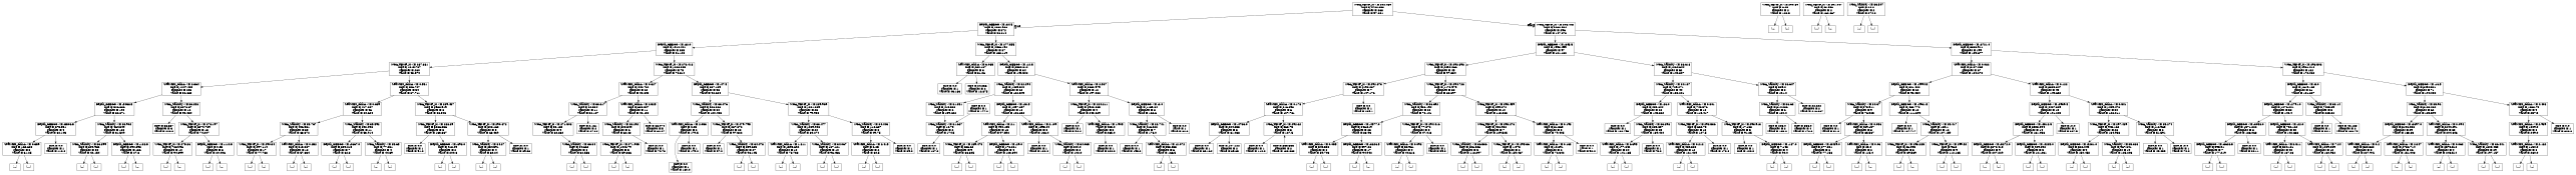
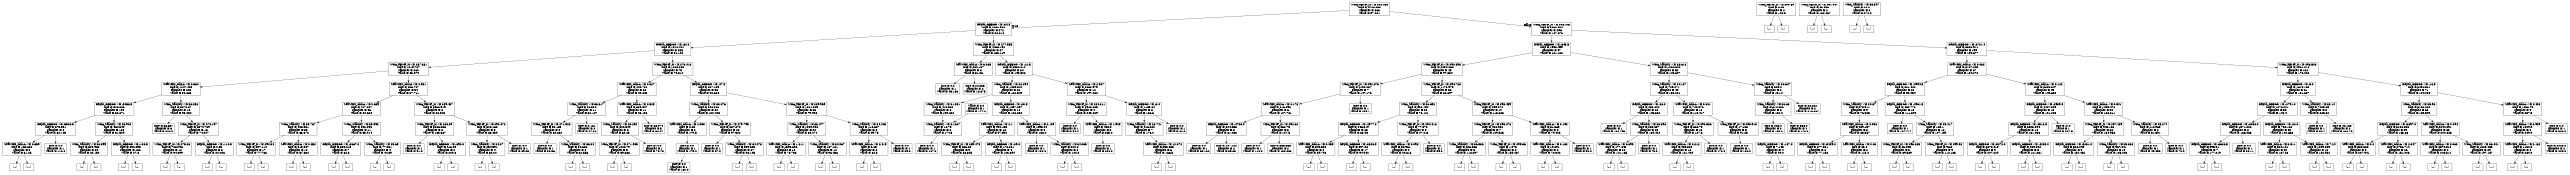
  digraph {
    node [shape=box]
    n1 [label="WOA_TEMP_K <= 292.469\nmse = 4708.653\nsamples = 668\nvalue = 97.801"]
    n2 [label="Depth_GEBCO <= -34.5\nmse = 2380.906\nsamples = 372\nvalue = 58.814"]
    n3 [label="WOA_TEMP_K <= 296.442\nmse = 3238.504\nsamples = 296\nvalue = 147.878"]
    n4 [label="Depth_GEBCO <= -82.0\nmse = 1510.441\nsamples = 335\nvalue = 51.106"]
    n5 [label="WOA_TEMP_K <= 277.555\nmse = 4436.192\nsamples = 37\nvalue = 138.119"]
    n6 [label="Depth_GEBCO <= -845.5\nmse = 1993.499\nsamples = 97\nvalue = 121.162"]
    n7 [label="Depth_GEBCO <= -3721.0\nmse = 3333.911\nsamples = 199\nvalue = 159.677"]
    n8 [label="WOA_TEMP_K <= 287.881\nmse = 1315.787\nsamples = 260\nvalue = 43.574"]
    n9 [label="WOA_TEMP_K <= 273.418\nmse = 1268.385\nsamples = 75\nvalue = 78.314"]
    n10 [label="SeaWIFs_ChlrA <= 6.065\nmse = 230.167\nsamples = 3\nvalue = 31.06"]
    n11 [label="Depth_GEBCO <= -12.5\nmse = 3534.612\nsamples = 34\nvalue = 149.508"]
    n12 [label="SeaWIFs_ChlrA <= 2.364\nmse = 1247.405\nsamples = 206\nvalue = 36.688"]
    n13 [label="SeaWIFs_ChlrA <= 0.551\nmse = 806.727\nsamples = 54\nvalue = 67.711"]
    n14 [label="SeaWIFs_ChlrA <= 0.627\nmse = 440.782\nsamples = 22\nvalue = 40.643"]
    n15 [label="Depth_GEBCO <= -47.5\nmse = 837.139\nsamples = 53\nvalue = 92.664"]
    n16 [label="Depth_GEBCO <= -5438.5\nmse = 526.686\nsamples = 190\nvalue = 32.671"]
    n17 [label="WOA_Salinity <= 33.258\nmse = 8076.37\nsamples = 16\nvalue = 95.034"]
    n18 [label="SeaWIFs_ChlrA <= 0.369\nmse = 417.007\nsamples = 46\nvalue = 64.624"]
    n19 [label="WOA_TEMP_K <= 289.437\nmse = 2938.919\nsamples = 8\nvalue = 88.546"]
    n20 [label="Depth_GEBCO <= -5506.5\nmse = 675.551\nsamples = 4\nvalue = 82.143"]
    n21 [label="WOA_Salinity <= 33.902\nmse = 464.349\nsamples = 186\nvalue = 31.509"]
    n22 [label="mse = 66.667\nsamples = 3\nvalue = 220.0"]
    n23 [label="WOA_TEMP_K <= 278.197\nmse = 6374.789\nsamples = 13\nvalue = 74.207"]
    n24 [label="SeaWIFs_ChlrA <= 0.359\nmse = 163.688\nsamples = 3\nvalue = 61.25"]
    n25 [label="mse = 0.0\nsamples = 1\nvalue = 110.0"]
    n26 [label="WOA_Salinity <= 33.899\nmse = 809.986\nsamples = 50\nvalue = 42.154"]
    n27 [label="Depth_GEBCO <= -138.5\nmse = 290.693\nsamples = 136\nvalue = 27.8"]
    n28 [label="(...)"]
    n29 [label="(...)"]
    n30 [label="(...)"]
    n31 [label="(...)"]
    n32 [label="(...)"]
    n33 [label="(...)"]
    n34 [label="WOA_TEMP_K <= 275.86\nmse = 7284.96\nsamples = 10\nvalue = 94.899"]
    n35 [label="Depth_GEBCO <= -114.5\nmse = 0.53\nsamples = 3\nvalue = 20.406"]
    n36 [label="(...)"]
    n37 [label="(...)"]
    n38 [label="(...)"]
    n39 [label="(...)"]
    n40 [label="WOA_Salinity <= 35.767\nmse = 406.531\nsamples = 35\nvalue = 68.372"]
    n41 [label="WOA_Salinity <= 35.592\nmse = 292.098\nsamples = 11\nvalue = 53.914"]
    n42 [label="WOA_TEMP_K <= 288.89\nmse = 3266.836\nsamples = 3\nvalue = 163.867"]
    n43 [label="WOA_TEMP_K <= 290.672\nmse = 308.168\nsamples = 5\nvalue = 63.439"]
    n44 [label="WOA_TEMP_K <= 290.34\nmse = 297.114\nsamples = 17\nvalue = 77.768"]
    n45 [label="SeaWIFs_ChlrA <= 0.252\nmse = 315.387\nsamples = 18\nvalue = 57.634"]
    n46 [label="Depth_GEBCO <= -2667.0\nmse = 339.215\nsamples = 7\nvalue = 62.3"]
    n47 [label="WOA_Salinity <= 35.65\nmse = 77.831\nsamples = 4\nvalue = 44.69"]
    n48 [label="(...)"]
    n49 [label="(...)"]
    n50 [label="(...)"]
    n51 [label="(...)"]
    n52 [label="(...)"]
    n53 [label="(...)"]
    n54 [label="(...)"]
    n55 [label="(...)"]
    n56 [label="mse = 0.0\nsamples = 1\nvalue = 91.0"]
    n57 [label="Depth_GEBCO <= -698.0\nmse = 918.09\nsamples = 2\nvalue = 200.3"]
    n58 [label="WOA_Salinity <= 34.27\nmse = 254.591\nsamples = 4\nvalue = 60.24"]
    n59 [label="mse = -0.0\nsamples = 1\nvalue = 89.03"]
    n60 [label="(...)"]
    n61 [label="(...)"]
    n62 [label="(...)"]
    n63 [label="(...)"]
    n64 [label="WOA_Salinity <= 33.617\nmse = 32.534\nsamples = 11\nvalue = 32.127"]
    n65 [label="SeaWIFs_ChlrA <= 2.525\nmse = 680.547\nsamples = 11\nvalue = 48.158"]
    n66 [label="WOA_Salinity <= 33.476\nmse = 526.366\nsamples = 30\nvalue = 100.483"]
    n67 [label="WOA_TEMP_K <= 289.969\nmse = 1081.369\nsamples = 23\nvalue = 79.958"]
    n68 [label="WOA_TEMP_K <= 271.508\nmse = 33.138\nsamples = 9\nvalue = 32.864"]
    n69 [label="mse = 2.161\nsamples = 2\nvalue = 27.34"]
    n70 [label="WOA_Salinity <= 33.292\nmse = 800.349\nsamples = 6\nvalue = 62.28"]
    n71 [label="mse = 68.974\nsamples = 5\nvalue = 32.27"]
+   n72 [label="mse = 0.0\nsamples = 1\nvalue = 36.56"]
    n73 [label="WOA_Salinity <= 33.34\nmse = 34.666\nsamples = 8\nvalue = 32.556"]
    n74 [label="(...)"]
    n75 [label="(...)"]
    n76 [label="WOA_TEMP_K <= 271.945\nmse = 1002.79\nsamples = 5\nvalue = 59.866"]
    n77 [label="mse = -0.0\nsamples = 1\nvalue = 70.73"]
    n78 [label="(...)"]
    n79 [label="(...)"]
    n80 [label="SeaWIFs_ChlrA <= 2.053\nmse = 0.25\nsamples = 2\nvalue = 179.5"]
    n81 [label="WOA_TEMP_K <= 279.795\nmse = 287.672\nsamples = 28\nvalue = 97.322"]
    n82 [label="WOA_Salinity <= 33.477\nmse = 1069.908\nsamples = 20\nvalue = 84.274"]
    n83 [label="WOA_Salinity <= 34.443\nmse = 118.687\nsamples = 3\nvalue = 49.75"]
    n84 [label="mse = 0.0\nsamples = 1\nvalue = 180.0"]
    n85 [label="mse = 0.0\nsamples = 1\nvalue = 179.0"]
    n86 [label="mse = 0.0\nsamples = 1\nvalue = 57.0"]
    n87 [label="WOA_Salinity <= 34.478\nmse = 259.685\nsamples = 27\nvalue = 98.145"]
    n88 [label="(...)"]
    n89 [label="(...)"]
    n90 [label="SeaWIFs_ChlrA <= 1.811\nmse = 1595.692\nsamples = 10\nvalue = 73.733"]
    n91 [label="WOA_Salinity <= 34.067\nmse = 187.121\nsamples = 10\nvalue = 96.436"]
    n92 [label="SeaWIFs_ChlrA <= 2.415\nmse = 6.25\nsamples = 2\nvalue = 60.5"]
    n93 [label="mse = 0.0\nsamples = 1\nvalue = 39.0"]
    n94 [label="(...)"]
    n95 [label="(...)"]
    n96 [label="(...)"]
    n97 [label="(...)"]
    n98 [label="(...)"]
    n99 [label="(...)"]
    n100 [label="mse = 0.0\nsamples = 1\nvalue = 43.183"]
    n101 [label="mse = 24.256\nsamples = 2\nvalue = 12.875"]
    n102 [label="WOA_Salinity <= 32.294\nmse = 1469.544\nsamples = 22\nvalue = 122.549"]
    n103 [label="SeaWIFs_ChlrA <= 2.567\nmse = 3632.979\nsamples = 12\nvalue = 197.082"]
    n104 [label="WOA_Salinity <= 31.351\nmse = 415.506\nsamples = 6\nvalue = 159.222"]
    n105 [label="Depth_GEBCO <= -23.5\nmse = 1097.857\nsamples = 16\nvalue = 106.832"]
    n106 [label="WOA_TEMP_K <= 284.211\nmse = 3928.085\nsamples = 4\nvalue = 240.629"]
    n107 [label="Depth_GEBCO <= -3.0\nmse = 1169.84\nsamples = 8\nvalue = 166.6"]
    n108 [label="WOA_Salinity <= 31.667\nmse = 18.75\nsamples = 2\nvalue = 174.5"]
    n109 [label="SeaWIFs_ChlrA <= 2.1\nmse = 490.155\nsamples = 13\nvalue = 97.592"]
    n110 [label="SeaWIFs_ChlrA <= 2.109\nmse = 1895.04\nsamples = 3\nvalue = 136.4"]
    n111 [label="mse = 0.0\nsamples = 1\nvalue = 167.0"]
    n112 [label="WOA_TEMP_K <= 290.89\nmse = 6.25\nsamples = 2\nvalue = 123.5"]
    n113 [label="(...)"]
    n114 [label="(...)"]
    n115 [label="WOA_TEMP_K <= 291.047\nmse = 43.556\nsamples = 2\nvalue = 162.667"]
    n116 [label="(...)"]
    n117 [label="(...)"]
-   n118 [label="mse = 0.0\nsamples = 1\nvalue = 177.0"]
+   n118 [label="value = 0.0\nsamples = 1\nvalue = 177.0"]
    n119 [label="WOA_TEMP_K <= 289.473\nmse = 286.66\nsamples = 9\nvalue = 88.825"]
    n120 [label="Depth_GEBCO <= -29.0\nmse = 178.281\nsamples = 4\nvalue = 123.894"]
    n121 [label="mse = 0.0\nsamples = 1\nvalue = 188.0"]
    n122 [label="WOA_Salinity <= 34.035\nmse = 200.0\nsamples = 2\nvalue = 102.0"]
    n123 [label="(...)"]
    n124 [label="(...)"]
    n125 [label="(...)"]
    n126 [label="(...)"]
    n127 [label="(...)"]
    n128 [label="(...)"]
    n129 [label="mse = 0.0\nsamples = 1\nvalue = 94.4"]
-   n130 [label="SeaWIFs_ChlrA <= 1.905\nvalue = 425.0\nsamples = 3\nvalue = 265.0"]
+   n130 [label="SeaWIFs_ChlrA <= 1.905\nmse = 425.0\nsamples = 3\nvalue = 265.0"]
    n131 [label="WOA_Salinity <= 28.741\nmse = 416.222\nsamples = 7\nvalue = 176.0"]
-   n132 [label="mse = 0.0\nvalue = 1\nvalue = 82.0"]
+   n132 [label="mse = 0.0\nsamples = 1\nvalue = 82.0"]
    n133 [label="mse = 0.0\nsamples = 1\nvalue = 220.0"]
    n134 [label="WOA_Salinity <= 33.547\nmse = 24.0\nsamples = 2\nvalue = 274.0"]
    n135 [label="(...)"]
    n136 [label="(...)"]
-   n137 [label="mse = 0.0\nsamples = 1\nvalue = 195.0"]
    n138 [label="SeaWIFs_ChlrA <= 12.072\nmse = 353.583\nsamples = 6\nvalue = 166.5"]
    n139 [label="(...)"]
    n140 [label="(...)"]
    n141 [label="WOA_TEMP_K <= 292.898\nmse = 2094.066\nsamples = 45\nvalue = 97.834"]
    n142 [label="WOA_Salinity <= 36.618\nmse = 1064.644\nsamples = 52\nvalue = 140.807"]
    n143 [label="SeaWIFs_ChlrA <= 0.082\nmse = 3137.065\nsamples = 67\nvalue = 134.272"]
    n144 [label="WOA_TEMP_K <= 298.503\nmse = 2961.018\nsamples = 132\nvalue = 172.082"]
    n145 [label="WOA_TEMP_K <= 292.873\nmse = 4193.237\nsamples = 7\nvalue = 147.176"]
    n146 [label="WOA_TEMP_K <= 294.728\nmse = 1170.979\nsamples = 38\nvalue = 88.697"]
    n147 [label="WOA_Salinity <= 34.137\nmse = 709.271\nsamples = 44\nvalue = 133.201"]
    n148 [label="WOA_Salinity <= 36.647\nmse = 509.0\nsamples = 8\nvalue = 191.0"]
    n149 [label="SeaWIFs_ChlrA <= 0.178\nmse = 816.898\nsamples = 6\nvalue = 107.781"]
    n150 [label="mse = 0.0\nsamples = 1\nvalue = 239.1"]
    n151 [label="WOA_Salinity <= 36.692\nmse = 906.194\nsamples = 28\nvalue = 78.101"]
    n152 [label="WOA_TEMP_K <= 295.459\nmse = 899.872\nsamples = 10\nvalue = 113.863"]
    n153 [label="Depth_GEBCO <= -4733.0\nmse = 204.653\nsamples = 3\nvalue = 81.488"]
    n154 [label="WOA_TEMP_K <= 292.62\nmse = 368.75\nsamples = 3\nvalue = 127.5"]
    n155 [label="mse = 0.0\nsamples = 1\nvalue = 65.164"]
    n156 [label="mse = 107.122\nsamples = 2\nvalue = 89.65"]
    n157 [label="mse = 0.0\nsamples = 1\nvalue = 110.0"]
    n158 [label="mse = 355.556\nsamples = 2\nvalue = 133.333"]
    n159 [label="Depth_GEBCO <= -4577.0\nmse = 846.319\nsamples = 23\nvalue = 83.93"]
    n160 [label="WOA_TEMP_K <= 294.416\nmse = 77.872\nsamples = 5\nvalue = 47.013"]
    n161 [label="WOA_TEMP_K <= 295.276\nmse = 486.932\nsamples = 7\nvalue = 129.525"]
    n162 [label="SeaWIFs_ChlrA <= 0.198\nmse = 81.365\nsamples = 3\nvalue = 79.405"]
    n163 [label="SeaWIFs_ChlrA <= 0.055\nmse = 540.536\nsamples = 6\nvalue = 59.703"]
    n164 [label="Depth_GEBCO <= -3826.5\nmse = 597.26\nsamples = 17\nvalue = 94.942"]
    n165 [label="SeaWIFs_ChlrA <= 0.098\nmse = 58.961\nsamples = 4\nvalue = 44.616"]
    n166 [label="mse = 0.0\nsamples = 1\nvalue = 59.0"]
    n167 [label="(...)"]
    n168 [label="(...)"]
    n169 [label="(...)"]
    n170 [label="(...)"]
    n171 [label="(...)"]
    n172 [label="(...)"]
    n173 [label="WOA_Salinity <= 36.536\nmse = 206.526\nsamples = 5\nvalue = 118.297"]
    n174 [label="WOA_TEMP_K <= 295.36\nmse = 1.973\nsamples = 2\nvalue = 159.467"]
    n175 [label="SeaWIFs_ChlrA <= 0.133\nmse = 10.891\nsamples = 2\nvalue = 72.342"]
-   n176 [label="mse = 0.0\nvalue = 1\nvalue = 90.0"]
+   n176 [label="mse = 0.0\nsamples = 1\nvalue = 90.0"]
    n177 [label="(...)"]
    n178 [label="(...)"]
    n179 [label="(...)"]
    n180 [label="(...)"]
    n181 [label="(...)"]
    n182 [label="(...)"]
    n183 [label="Depth_GEBCO <= -86.0\nmse = 405.644\nsamples = 26\nvalue = 143.364"]
    n184 [label="SeaWIFs_ChlrA <= 0.301\nmse = 743.576\nsamples = 18\nvalue = 115.417"]
    n185 [label="WOA_Salinity <= 36.63\nmse = 314.286\nsamples = 6\nvalue = 180.0"]
    n186 [label="mse = 22.222\nsamples = 2\nvalue = 216.667"]
    n187 [label="mse = 0.0\nsamples = 1\nvalue = 180.795"]
    n188 [label="WOA_Salinity <= 33.898\nmse = 285.337\nsamples = 25\nvalue = 139.424"]
    n189 [label="WOA_TEMP_K <= 293.536\nmse = 668.75\nsamples = 13\nvalue = 127.5"]
    n190 [label="WOA_TEMP_K <= 293.913\nmse = 17.188\nsamples = 5\nvalue = 91.25"]
    n191 [label="SeaWIFs_ChlrA <= 6.695\nmse = 177.842\nsamples = 24\nvalue = 141.165"]
    n192 [label="mse = 0.0\nsamples = 1\nvalue = 75.0"]
    n193 [label="(...)"]
    n194 [label="(...)"]
    n195 [label="SeaWIFs_ChlrA <= 0.212\nmse = 469.388\nsamples = 12\nvalue = 121.429"]
    n196 [label="mse = 0.0\nsamples = 1\nvalue = 170.0"]
-   n197 [label="mse = 0.0\nsamples = 1\nmse = 100.0"]
+   n197 [label="mse = 0.0\nsamples = 1\nvalue = 100.0"]
    n198 [label="Depth_GEBCO <= -187.0\nmse = 7.143\nsamples = 4\nvalue = 90.0"]
    n199 [label="(...)"]
    n200 [label="(...)"]
    n201 [label="(...)"]
    n202 [label="(...)"]
    n203 [label="mse = 225.0\nsamples = 2\nvalue = 185.0"]
    n204 [label="mse = 336.0\nsamples = 4\nvalue = 178.0"]
    n205 [label="Depth_GEBCO <= -4994.5\nmse = 801.402\nsamples = 22\nvalue = 98.054"]
    n206 [label="SeaWIFs_ChlrA <= 0.122\nmse = 3335.347\nsamples = 45\nvalue = 149.652"]
    n207 [label="Depth_GEBCO <= -5.0\nmse = 1619.165\nsamples = 61\nvalue = 151.887"]
    n208 [label="Depth_GEBCO <= -16.5\nmse = 3494.521\nsamples = 71\nvalue = 194.058"]
    n209 [label="WOA_Salinity <= 34.37\nmse = 575.911\nsamples = 9\nvalue = 76.925"]
    n210 [label="Depth_GEBCO <= -4931.5\nmse = 483.778\nsamples = 13\nvalue = 111.399"]
    n211 [label="Depth_GEBCO <= -3939.5\nmse = 4407.309\nsamples = 15\nvalue = 191.203"]
    n212 [label="SeaWIFs_ChlrA <= 0.541\nmse = 1409.476\nsamples = 30\nvalue = 128.011"]
-   n213 [label="mse = 0.0\nsamples = 1\nvalue = 51.0"]
    n214 [label="SeaWIFs_ChlrA <= 0.056\nmse = 469.157\nsamples = 8\nvalue = 85.567"]
    n215 [label="mse = 0.0\nsamples = 1\nvalue = 187.717"]
    n216 [label="WOA_Salinity <= 35.417\nmse = 169.1\nsamples = 12\nvalue = 107.159"]
    n217 [label="Depth_GEBCO <= -5439.0\nmse = 277.831\nsamples = 6\nvalue = 77.158"]
    n218 [label="SeaWIFs_ChlrA <= 0.06\nmse = 25.0\nsamples = 2\nvalue = 115.0"]
    n219 [label="(...)"]
    n220 [label="(...)"]
    n221 [label="(...)"]
    n222 [label="(...)"]
    n223 [label="WOA_TEMP_K <= 298.885\nmse = 26.095\nsamples = 3\nvalue = 89.569"]
    n224 [label="WOA_TEMP_K <= 299.52\nmse = 96.3\nsamples = 9\nvalue = 112.185"]
    n225 [label="(...)"]
    n226 [label="(...)"]
    n227 [label="(...)"]
    n228 [label="(...)"]
    n229 [label="Depth_GEBCO <= -4518.5\nmse = 3503.394\nsamples = 14\nvalue = 181.056"]
-   n230 [label="mse = -0.0\nsamples = 1\nvalue = 307.9"]
+   n230 [label="mse = -0.0\nvalue = 1\nvalue = 307.9"]
    n231 [label="WOA_TEMP_K <= 297.489\nmse = 948.166\nsamples = 28\nvalue = 134.958"]
    n232 [label="WOA_Salinity <= 35.274\nmse = 112.965\nsamples = 2\nvalue = 51.591"]
    n233 [label="Depth_GEBCO <= -5272.0\nmse = 2378.415\nsamples = 9\nvalue = 207.229"]
    n234 [label="Depth_GEBCO <= -4235.0\nmse = 929.892\nsamples = 5\nvalue = 121.231"]
    n235 [label="(...)"]
    n236 [label="(...)"]
    n237 [label="(...)"]
    n238 [label="(...)"]
    n239 [label="Depth_GEBCO <= -5231.0\nmse = 526.045\nsamples = 9\nvalue = 150.452"]
    n240 [label="WOA_Salinity <= 35.386\nmse = 967.641\nsamples = 19\nvalue = 125.203"]
    n241 [label="mse = 0.0\nsamples = 1\nvalue = 45.455"]
    n242 [label="mse = -0.0\nsamples = 1\nvalue = 70.0"]
    n243 [label="(...)"]
    n244 [label="(...)"]
    n245 [label="(...)"]
    n246 [label="(...)"]
    n247 [label="Depth_GEBCO <= -2791.0\nmse = 1076.221\nsamples = 58\nvalue = 148.4"]
    n248 [label="WOA_Salinity <= 33.14\nmse = 7405.69\nsamples = 3\nvalue = 225.82"]
    n249 [label="WOA_Salinity <= 35.96\nmse = 3103.082\nsamples = 62\nvalue = 185.599"]
    n250 [label="SeaWIFs_ChlrA <= 4.408\nmse = 1868.75\nsamples = 9\nvalue = 257.5"]
    n251 [label="Depth_GEBCO <= -3058.0\nmse = 1571.222\nsamples = 8\nvalue = 186.068"]
    n252 [label="Depth_GEBCO <= -22.0\nmse = 752.122\nsamples = 50\nvalue = 142.668"]
    n253 [label="mse = 0.0\nsamples = 1\nvalue = 54.1"]
    n254 [label="mse = 42.188\nsamples = 2\nvalue = 268.75"]
    n255 [label="Depth_GEBCO <= -3626.5\nmse = 595.91\nsamples = 7\nvalue = 177.219"]
    n256 [label="mse = 0.0\nsamples = 1\nvalue = 301.1"]
    n257 [label="SeaWIFs_ChlrA <= 3.511\nmse = 524.181\nsamples = 40\nvalue = 137.26"]
    n258 [label="SeaWIFs_ChlrA <= 7.24\nmse = 1089.569\nsamples = 10\nvalue = 160.952"]
    n259 [label="(...)"]
    n260 [label="(...)"]
    n261 [label="(...)"]
    n262 [label="(...)"]
    n263 [label="(...)"]
    n264 [label="(...)"]
    n265 [label="Depth_GEBCO <= -3697.0\nmse = 3196.038\nsamples = 29\nvalue = 163.83"]
    n266 [label="SeaWIFs_ChlrA <= 0.094\nmse = 2244.291\nsamples = 33\nvalue = 204.646"]
    n267 [label="SeaWIFs_ChlrA <= 2.989\nmse = 1809.0\nsamples = 8\nvalue = 249.0"]
    n268 [label="mse = 0.0\nsamples = 1\nvalue = 300.0"]
    n269 [label="SeaWIFs_ChlrA <= 0.2\nmse = 580.388\nsamples = 3\nvalue = 227.941"]
    n270 [label="SeaWIFs_ChlrA <= 2.347\nmse = 2732.714\nsamples = 26\nvalue = 151.008"]
    n271 [label="SeaWIFs_ChlrA <= 0.063\nmse = 2573.518\nsamples = 4\nvalue = 248.514"]
    n272 [label="WOA_Salinity <= 36.441\nmse = 1803.433\nsamples = 29\nvalue = 197.157"]
    n273 [label="(...)"]
    n274 [label="(...)"]
    n275 [label="(...)"]
    n276 [label="(...)"]
    n277 [label="(...)"]
    n278 [label="(...)"]
    n279 [label="(...)"]
    n280 [label="(...)"]
    n281 [label="SeaWIFs_ChlrA <= 2.182\nmse = 1150.0\nsamples = 6\nvalue = 260.0"]
+   n282 [label="mse = 2025.0\nsamples = 2\nvalue = 205.0"]
    n283 [label="(...)"]
    n284 [label="(...)"]
    n1 -> n2 [headlabel=True labelangle=45 labeldistance=2.5]
    n1 -> n3 [headlabel=False labelangle=-45 labeldistance=2.5]
    n2 -> n4
    n2 -> n5
    n3 -> n6
    n3 -> n7
    n4 -> n8
    n4 -> n9
    n5 -> n10
    n5 -> n11
    n6 -> n141
    n6 -> n142
    n7 -> n143
    n7 -> n144
    n8 -> n12
    n8 -> n13
    n9 -> n14
    n9 -> n15
    n10 -> n100
    n10 -> n101
    n11 -> n102
    n11 -> n103
    n12 -> n16
    n12 -> n17
    n13 -> n18
    n13 -> n19
    n14 -> n64
    n14 -> n65
    n15 -> n66
    n15 -> n67
    n16 -> n20
    n16 -> n21
    n17 -> n22
    n17 -> n23
    n18 -> n40
    n18 -> n41
    n19 -> n42
    n19 -> n43
    n20 -> n24
    n20 -> n25
    n21 -> n26
    n21 -> n27
    n23 -> n34
    n23 -> n35
    n24 -> n28
    n24 -> n29
    n26 -> n30
    n26 -> n31
    n27 -> n32
    n27 -> n33
    n34 -> n36
    n34 -> n37
    n35 -> n38
    n35 -> n39
    n40 -> n44
    n40 -> n45
    n41 -> n46
    n41 -> n47
    n42 -> n56
    n42 -> n57
    n43 -> n58
    n43 -> n59
    n44 -> n48
    n44 -> n49
    n45 -> n50
    n45 -> n51
    n46 -> n52
    n46 -> n53
    n47 -> n54
    n47 -> n55
    n57 -> n60
    n57 -> n61
    n58 -> n62
    n58 -> n63
    n64 -> n68
    n64 -> n69
    n65 -> n70
    n65 -> n71
    n66 -> n80
    n66 -> n81
    n67 -> n82
    n67 -> n83
+   n68 -> n72
    n68 -> n73
    n70 -> n76
    n70 -> n77
    n73 -> n74
    n73 -> n75
    n76 -> n78
    n76 -> n79
-   n80 -> n84
+   n85 -> n84
    n80 -> n85
    n81 -> n86
    n81 -> n87
    n82 -> n90
    n82 -> n91
    n83 -> n92
    n83 -> n93
    n87 -> n88
    n87 -> n89
    n90 -> n94
    n90 -> n95
    n91 -> n96
    n91 -> n97
    n92 -> n98
    n92 -> n99
    n102 -> n104
    n102 -> n105
    n103 -> n106
    n103 -> n107
    n104 -> n108
    n105 -> n109
    n105 -> n110
    n106 -> n129
    n106 -> n130
    n107 -> n131
    n107 -> n132
    n108 -> n111
    n109 -> n119
    n109 -> n120
    n110 -> n121
    n110 -> n122
    n112 -> n113
    n112 -> n114
    n115 -> n116
    n115 -> n117
    n118 -> n108
    n119 -> n123
    n119 -> n124
    n120 -> n125
    n120 -> n126
    n122 -> n127
    n122 -> n128
    n130 -> n133
-   n131 -> n137
    n131 -> n138
    n134 -> n135
    n134 -> n136
    n138 -> n139
    n138 -> n140
    n141 -> n145
    n141 -> n146
    n142 -> n147
    n142 -> n148
    n143 -> n205
    n143 -> n206
    n144 -> n207
    n144 -> n208
    n145 -> n149
    n145 -> n150
    n146 -> n151
    n146 -> n152
    n147 -> n183
    n147 -> n184
    n148 -> n185
    n148 -> n186
    n149 -> n153
    n149 -> n154
    n151 -> n159
    n151 -> n160
    n152 -> n161
    n152 -> n162
    n153 -> n155
    n153 -> n156
    n154 -> n157
-   n158 -> n154
+   n154 -> n158
    n159 -> n163
    n159 -> n164
    n160 -> n165
    n160 -> n166
    n161 -> n173
    n161 -> n174
    n162 -> n175
    n162 -> n176
    n163 -> n167
    n163 -> n168
    n164 -> n169
    n164 -> n170
    n165 -> n171
    n165 -> n172
    n173 -> n177
    n173 -> n178
    n174 -> n179
    n174 -> n180
    n175 -> n181
    n175 -> n182
    n183 -> n187
    n183 -> n188
    n184 -> n189
    n184 -> n190
    n185 -> n203
    n185 -> n204
    n188 -> n191
    n188 -> n192
    n189 -> n195
    n189 -> n196
    n190 -> n197
-   n190 -> n198
    n191 -> n193
    n191 -> n194
    n195 -> n199
    n195 -> n200
    n198 -> n201
    n198 -> n202
    n205 -> n209
    n205 -> n210
    n206 -> n211
    n206 -> n212
    n207 -> n247
    n207 -> n248
    n208 -> n249
    n208 -> n250
-   n209 -> n213
    n209 -> n214
    n210 -> n215
    n210 -> n216
    n211 -> n229
    n211 -> n230
    n212 -> n231
    n212 -> n232
    n214 -> n217
    n214 -> n218
    n216 -> n223
    n216 -> n224
    n217 -> n219
    n217 -> n220
    n218 -> n221
    n218 -> n222
    n223 -> n225
    n223 -> n226
    n224 -> n227
    n224 -> n228
    n229 -> n233
    n229 -> n234
    n231 -> n239
    n231 -> n240
    n232 -> n241
    n232 -> n242
    n233 -> n235
    n233 -> n236
    n234 -> n237
    n234 -> n238
    n239 -> n243
    n239 -> n244
    n240 -> n245
    n240 -> n246
    n247 -> n251
    n247 -> n252
    n248 -> n253
    n248 -> n254
    n249 -> n265
    n249 -> n266
    n250 -> n267
    n250 -> n268
    n251 -> n255
    n251 -> n256
    n252 -> n257
    n252 -> n258
    n255 -> n259
    n255 -> n260
    n257 -> n261
    n257 -> n262
    n258 -> n263
    n258 -> n264
    n265 -> n269
    n265 -> n270
    n266 -> n271
    n266 -> n272
    n267 -> n281
+   n267 -> n282
    n269 -> n273
    n269 -> n274
    n270 -> n275
    n270 -> n276
    n271 -> n277
    n271 -> n278
    n272 -> n279
    n272 -> n280
    n281 -> n283
    n281 -> n284
  }
